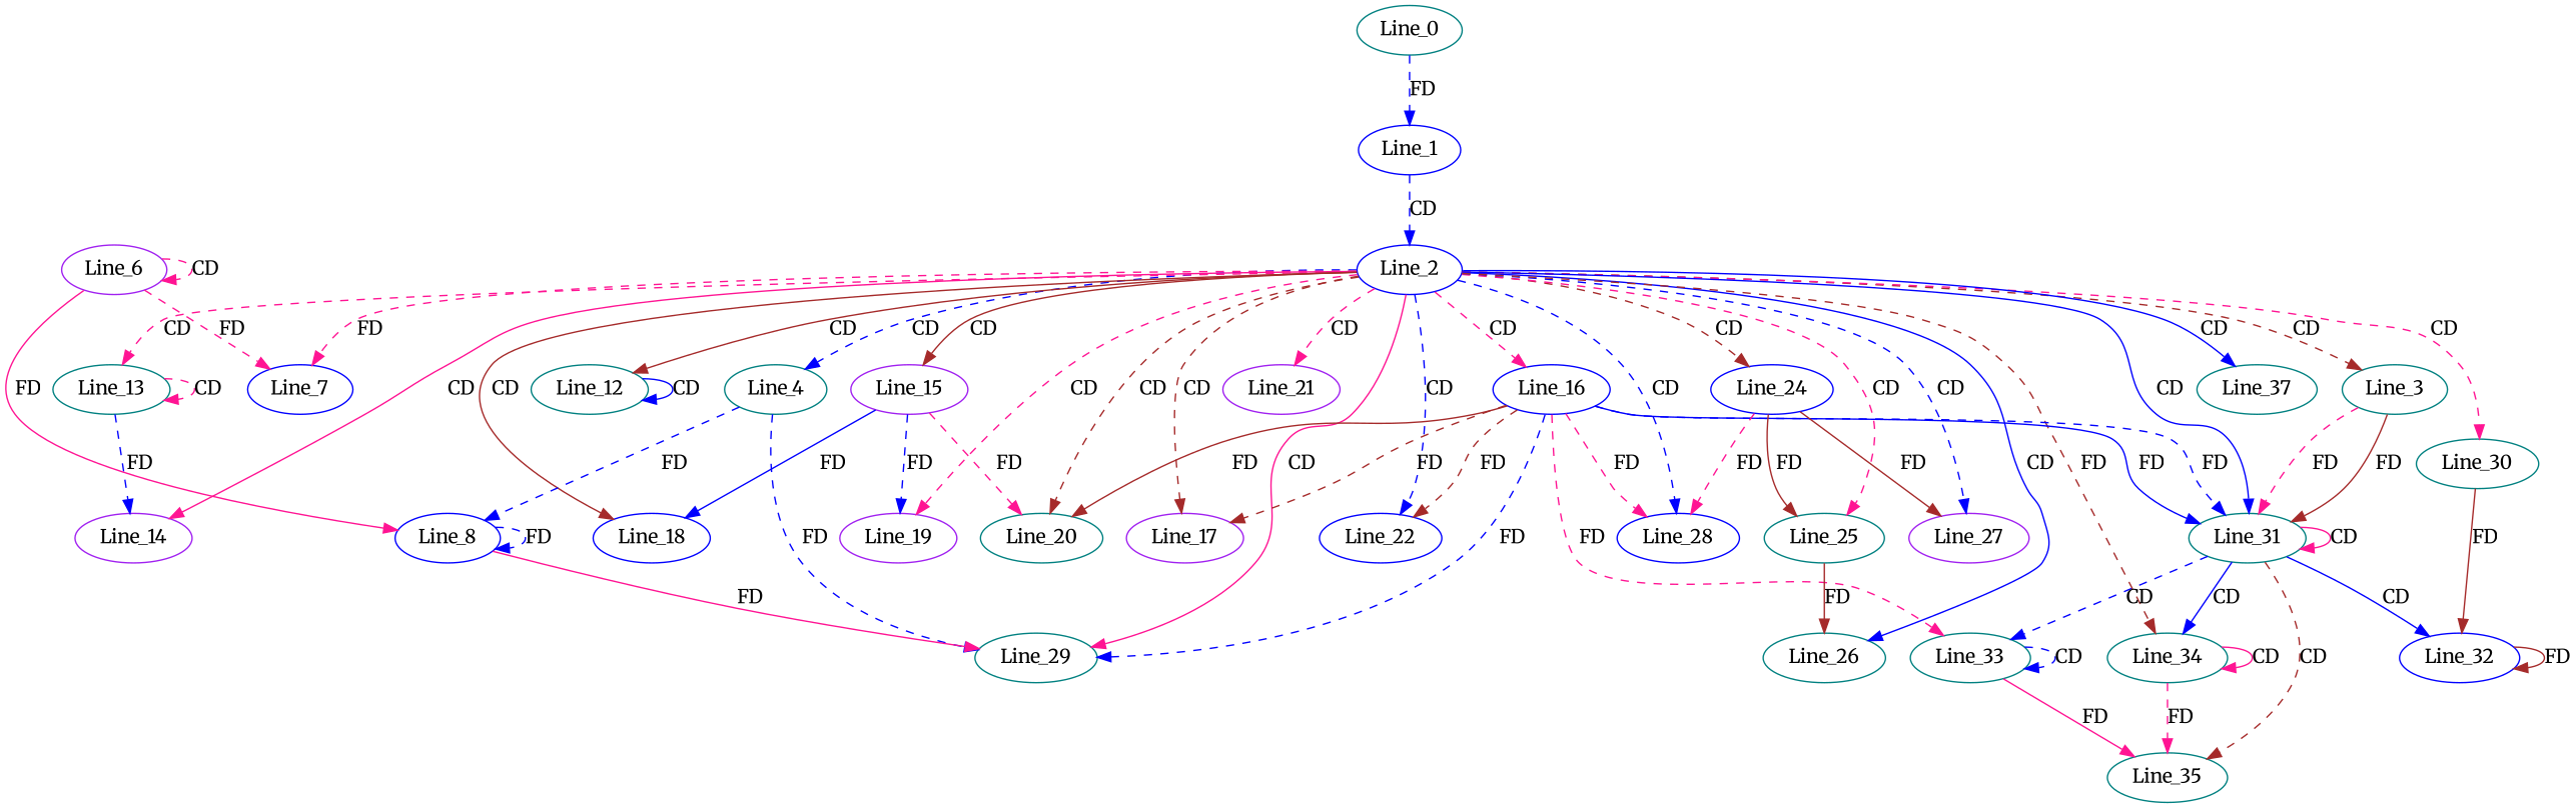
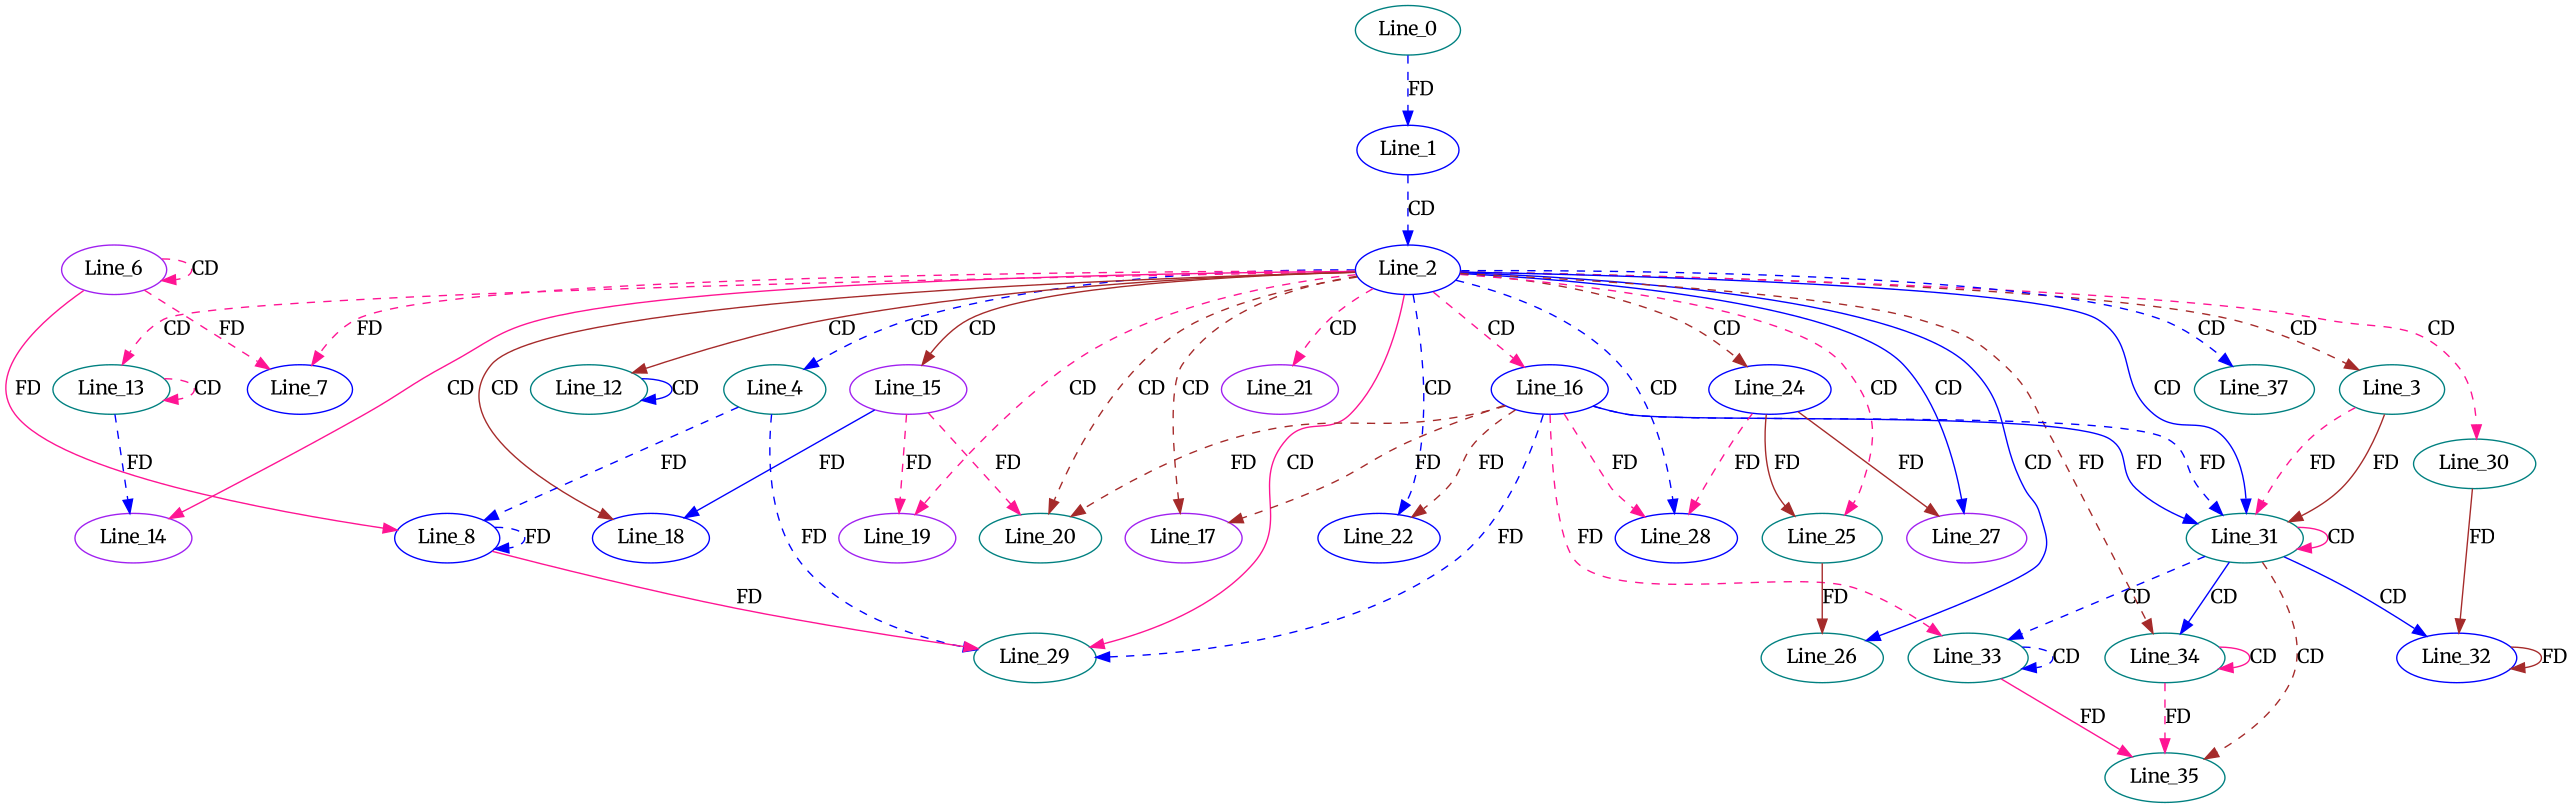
  digraph {
    fontname=Merriweather
    node [color=teal fontname=Merriweather]
    edge [color=deeppink fontname=Merriweather style=dashed]
    Line_1 [color=blue]
    Line_0
    Line_2 [color=blue]
    Line_3
    Line_4
    Line_7 [color=blue]
    Line_12
    Line_13
    Line_14 [color=purple]
    Line_15 [color=purple]
    Line_16 [color=blue]
    Line_17 [color=purple]
    Line_18 [color=blue]
    Line_19 [color=purple]
    Line_20
    Line_21 [color=purple]
    Line_22 [color=blue]
    Line_24 [color=blue]
    Line_25
    Line_26
    Line_27 [color=purple]
    Line_28 [color=blue]
    Line_29
    Line_30
    Line_31
    Line_34
    Line_37
    Line_8 [color=blue]
    Line_33
    Line_32 [color=blue]
    Line_35
    Line_6 [color=purple]
    Line_1 -> Line_2 [color=blue label=CD]
    Line_0 -> Line_1 [color=blue label=FD]
    Line_2 -> Line_3 [color=brown label=CD]
    Line_2 -> Line_4 [color=blue label=CD]
    Line_2 -> Line_7 [label=FD]
    Line_2 -> Line_12 [color=brown label=CD style=solid]
    Line_2 -> Line_13 [label=CD]
    Line_2 -> Line_14 [label=CD style=solid]
    Line_2 -> Line_15 [color=brown label=CD style=solid]
    Line_2 -> Line_16 [label=CD]
    Line_2 -> Line_17 [color=brown label=CD]
    Line_2 -> Line_18 [color=brown label=CD style=solid]
    Line_2 -> Line_19 [label=CD]
    Line_2 -> Line_20 [color=brown label=CD]
    Line_2 -> Line_21 [label=CD]
    Line_2 -> Line_22 [color=blue label=CD]
    Line_2 -> Line_24 [color=brown label=CD]
    Line_2 -> Line_25 [label=CD]
    Line_2 -> Line_26 [color=blue label=CD style=solid]
-   Line_2 -> Line_27 [color=blue label=CD]
+   Line_2 -> Line_27 [color=blue label=CD style=solid]
    Line_2 -> Line_28 [color=blue label=CD]
    Line_2 -> Line_29 [label=CD style=solid]
    Line_2 -> Line_30 [label=CD]
    Line_2 -> Line_31 [color=blue label=CD style=solid]
    Line_2 -> Line_34 [color=brown label=FD]
-   Line_2 -> Line_37 [color=blue label=CD style=solid]
+   Line_2 -> Line_37 [color=blue label=CD]
    Line_3 -> Line_31 [color=brown label=FD style=solid]
    Line_3 -> Line_31 [label=FD]
    Line_4 -> Line_29 [color=blue label=FD]
    Line_4 -> Line_8 [color=blue label=FD]
    Line_12 -> Line_12 [color=blue label=CD style=solid]
    Line_13 -> Line_13 [label=CD]
    Line_13 -> Line_14 [color=blue label=FD]
    Line_15 -> Line_18 [color=blue label=FD style=solid]
-   Line_15 -> Line_19 [color=blue label=FD]
+   Line_15 -> Line_19 [label=FD]
    Line_15 -> Line_20 [label=FD]
    Line_16 -> Line_17 [color=brown label=FD]
-   Line_16 -> Line_20 [color=brown label=FD style=solid]
+   Line_16 -> Line_20 [color=brown label=FD]
    Line_16 -> Line_22 [color=brown label=FD]
    Line_16 -> Line_28 [label=FD]
    Line_16 -> Line_29 [color=blue label=FD]
    Line_16 -> Line_31 [color=blue label=FD]
    Line_16 -> Line_31 [color=blue label=FD style=solid]
    Line_16 -> Line_33 [label=FD]
    Line_24 -> Line_25 [color=brown label=FD style=solid]
    Line_24 -> Line_27 [color=brown label=FD style=solid]
    Line_24 -> Line_28 [label=FD]
    Line_25 -> Line_26 [color=brown label=FD style=solid]
    Line_30 -> Line_32 [color=brown label=FD style=solid]
    Line_31 -> Line_31 [label=CD style=solid]
    Line_31 -> Line_34 [color=blue label=CD style=solid]
    Line_31 -> Line_33 [color=blue label=CD]
    Line_31 -> Line_32 [color=blue label=CD style=solid]
    Line_31 -> Line_35 [color=brown label=CD]
    Line_34 -> Line_34 [label=CD style=solid]
    Line_34 -> Line_35 [label=FD]
    Line_8 -> Line_29 [label=FD style=solid]
    Line_8 -> Line_8 [color=blue label=FD]
    Line_33 -> Line_33 [color=blue label=CD]
    Line_33 -> Line_35 [label=FD style=solid]
    Line_32 -> Line_32 [color=brown label=FD style=solid]
    Line_6 -> Line_7 [label=FD]
    Line_6 -> Line_8 [label=FD style=solid]
    Line_6 -> Line_6 [label=CD]
  }
